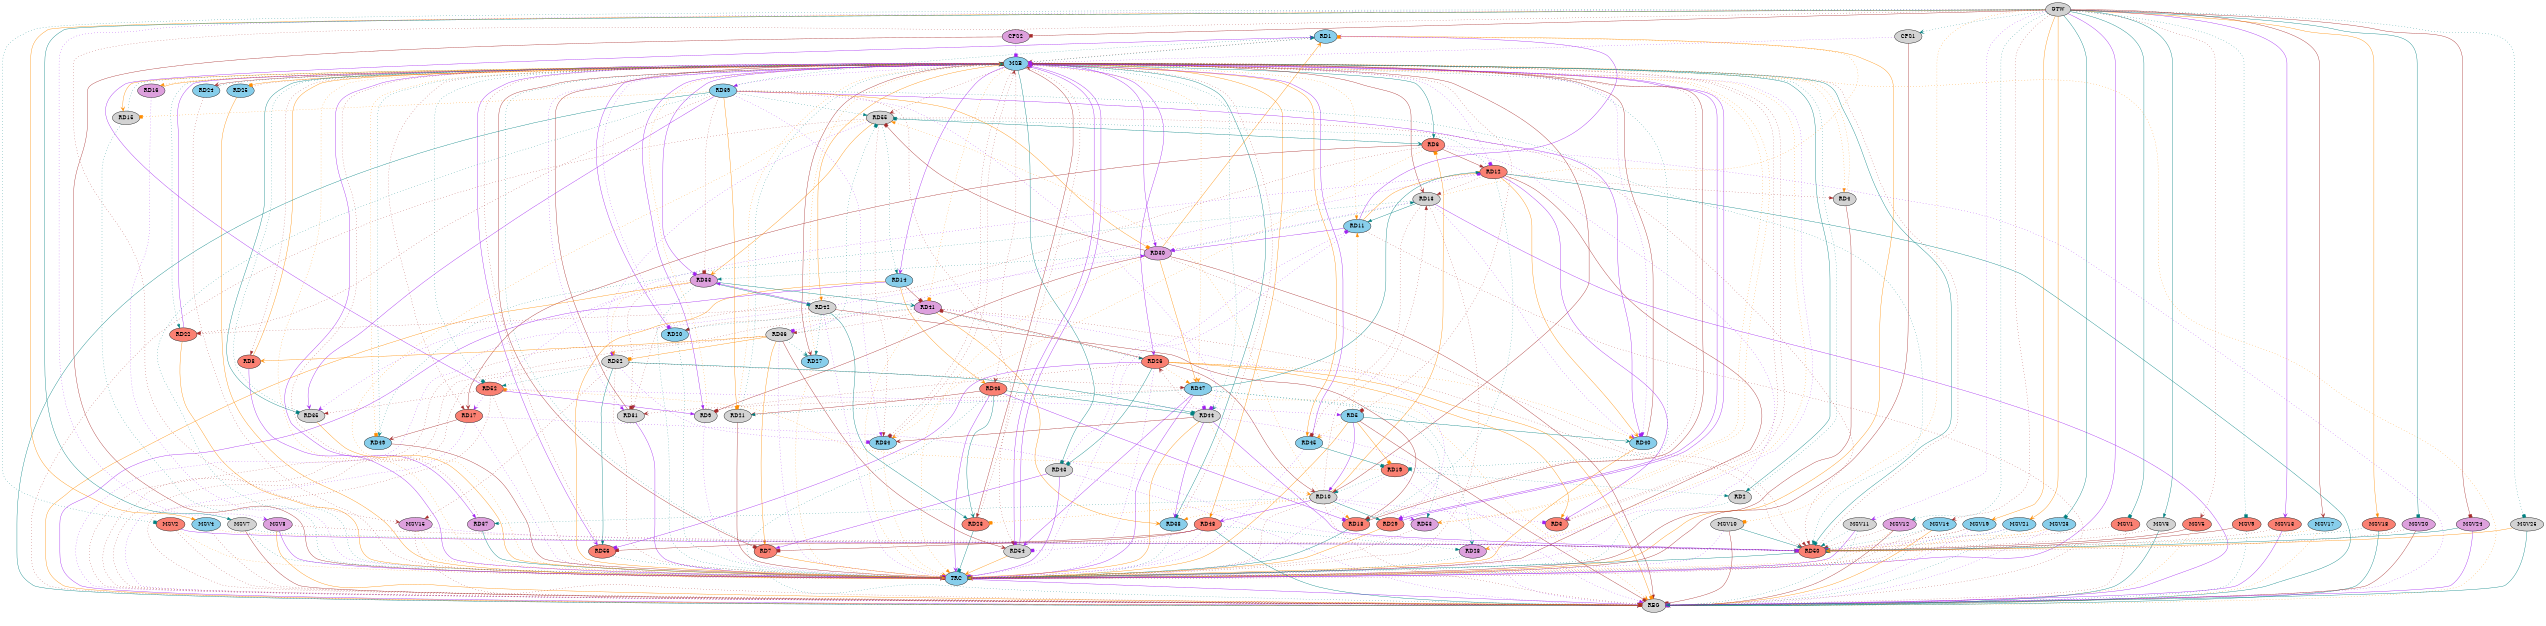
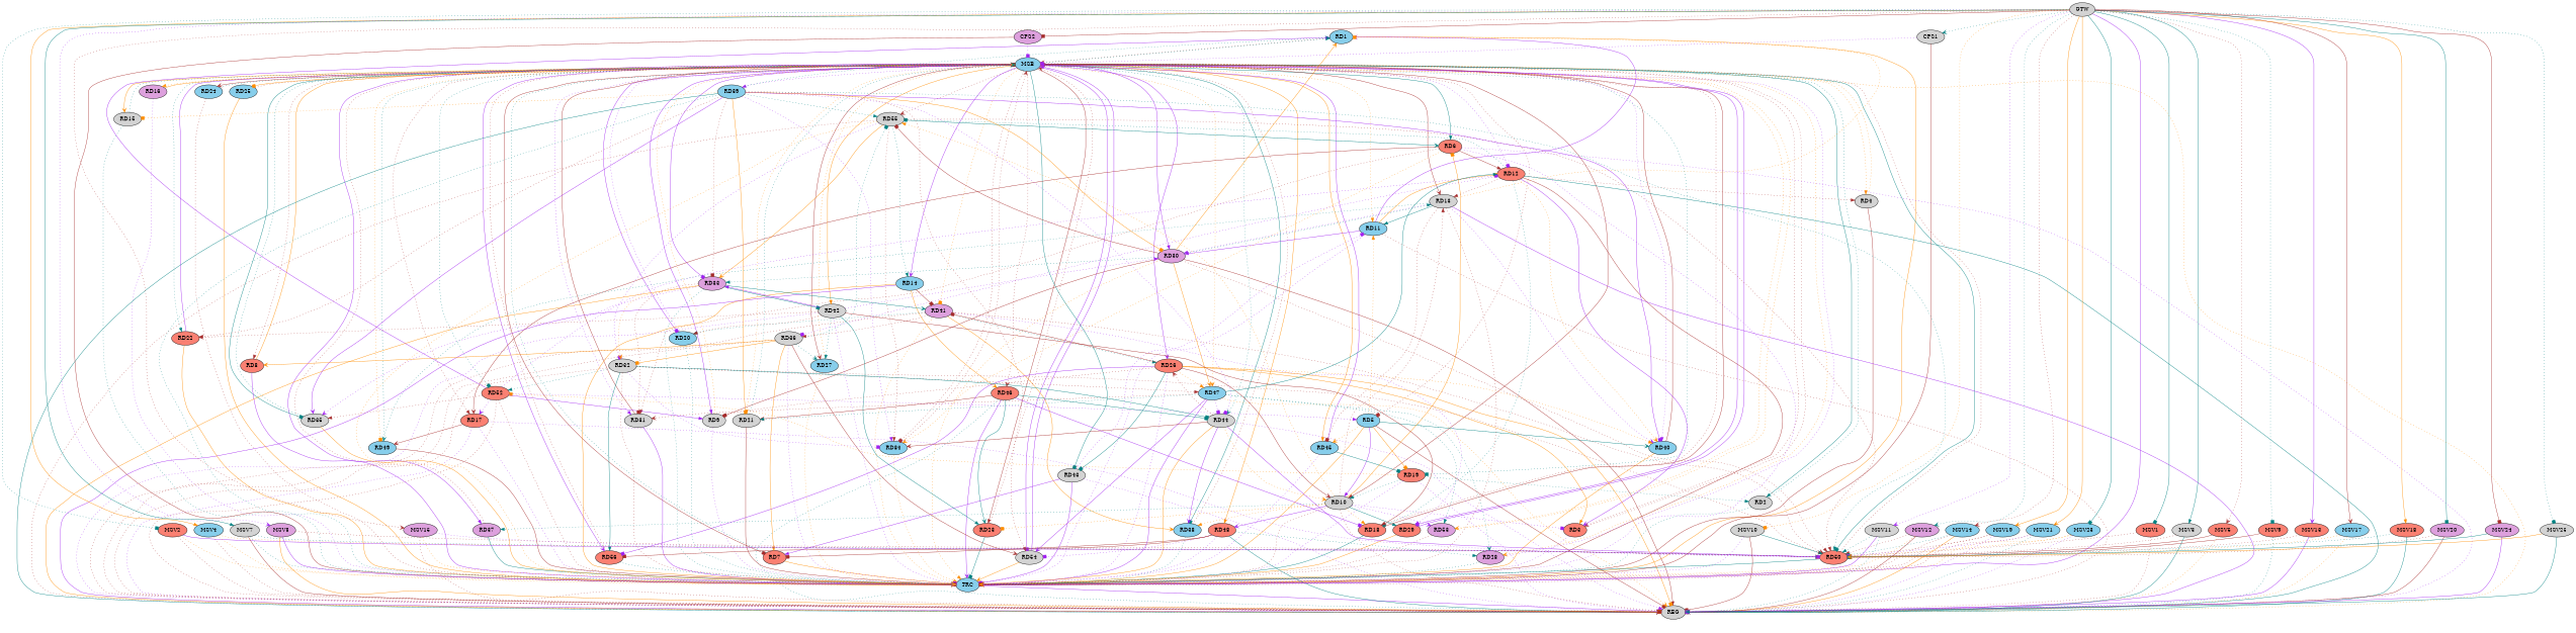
  strict digraph {
    node [fillcolor=lightgrey style=filled]
    edge [arrowhead=normal color=brown style=dotted]
    n1 [fillcolor=skyblue label=RD1]
    n2 [fillcolor=skyblue label=MSB]
    n3 [fillcolor=skyblue label=TRC]
    n4 [label=RD2]
    n5 [fillcolor=salmon label=RD3]
    n6 [label=RD4]
    n7 [fillcolor=skyblue label=RD5]
    n8 [label=RD10]
    n9 [fillcolor=skyblue label=RD11]
    n10 [fillcolor=salmon label=RD19]
    n11 [fillcolor=skyblue label=RD40]
    n12 [fillcolor=skyblue label=RD45]
    n13 [label=REG]
    n14 [fillcolor=salmon label=RD6]
    n15 [fillcolor=salmon label=RD12]
    n16 [fillcolor=salmon label=RD17]
    n17 [label=RD31]
    n18 [fillcolor=skyblue label=RD84]
    n19 [fillcolor=salmon label=RD7]
    n20 [fillcolor=salmon label=RD8]
    n21 [label=RD9]
    n22 [label=RD13]
    n23 [fillcolor=salmon label=RD18]
    n24 [fillcolor=salmon label=RD23]
    n25 [fillcolor=salmon label=RD29]
    n26 [fillcolor=plum label=RD37]
    n27 [fillcolor=skyblue label=RD38]
    n28 [fillcolor=salmon label=RD48]
    n29 [fillcolor=plum label=RD53]
    n30 [label=RD55]
    n31 [fillcolor=plum label=RD30]
    n32 [fillcolor=skyblue label=RD49]
    n33 [fillcolor=skyblue label=RD14]
    n34 [fillcolor=plum label=RD41]
    n35 [fillcolor=salmon label=RD46]
    n36 [label=RD15]
    n37 [fillcolor=plum label=RD16]
    n38 [fillcolor=salmon label=RD50]
    n39 [fillcolor=salmon label=RD52]
    n40 [fillcolor=skyblue label=RD20]
    n41 [label=RD21]
    n42 [fillcolor=salmon label=RD22]
    n43 [fillcolor=skyblue label=RD24]
    n44 [fillcolor=skyblue label=RD25]
    n45 [fillcolor=salmon label=RD26]
    n46 [label=RD43]
    n47 [fillcolor=skyblue label=RD47]
    n48 [fillcolor=salmon label=RD56]
    n49 [fillcolor=skyblue label=RD27]
    n50 [fillcolor=plum label=RD28]
    n51 [fillcolor=plum label=RD33]
    n52 [label=RD44]
    n53 [label=RD35]
    n54 [label=RD42]
    n55 [label=RD54]
    n56 [fillcolor=skyblue label=RD39]
    n57 [label=RD36]
    n58 [label=RD32]
    n59 [label=CPS1]
    n60 [fillcolor=plum label=CPS2]
    n61 [label=GTW]
    n62 [fillcolor=salmon label=MSV1]
    n63 [fillcolor=salmon label=MSV2]
    n64 [label=MSV3]
    n65 [fillcolor=skyblue label=MSV4]
    n66 [fillcolor=salmon label=MSV5]
    n67 [label=MSV7]
    n68 [fillcolor=plum label=MSV8]
    n69 [fillcolor=salmon label=MSV9]
    n70 [label=MSV10]
    n71 [label=MSV11]
    n72 [fillcolor=plum label=MSV12]
    n73 [fillcolor=salmon label=MSV13]
    n74 [fillcolor=skyblue label=MSV14]
    n75 [fillcolor=plum label=MSV15]
    n76 [fillcolor=skyblue label=MSV17]
    n77 [fillcolor=salmon label=MSV18]
    n78 [fillcolor=skyblue label=MSV19]
    n79 [fillcolor=plum label=MSV20]
    n80 [fillcolor=skyblue label=MSV21]
    n81 [fillcolor=skyblue label=MSV23]
    n82 [fillcolor=plum label=MSV24]
    n83 [label=MSV25]
    n1 -> n2 [arrowhead=vee]
    n1 -> n3 [color=darkorange style=solid]
    n2 -> n1 [color=teal]
    n2 -> n4 [color=teal style=solid]
    n2 -> n5 [arrowhead=vee]
    n2 -> n6 [color=darkorange]
    n2 -> n7 [arrowhead=box]
    n2 -> n8 [style=solid]
    n2 -> n9 [color=darkorange]
    n2 -> n10 [arrowhead=box color=teal]
    n2 -> n11 [color=purple]
    n2 -> n12 [color=darkorange style=solid]
    n2 -> n13 [arrowhead=vee color=darkorange]
    n2 -> n14 [color=teal style=solid]
    n2 -> n15 [arrowhead=box color=purple]
    n2 -> n16
    n2 -> n17 [color=purple]
    n2 -> n18 [arrowhead=box]
    n2 -> n19 [arrowhead=box style=solid]
    n2 -> n20
    n2 -> n21 [color=purple style=solid]
    n2 -> n22 [arrowhead=vee style=solid]
    n2 -> n23 [arrowhead=vee]
    n2 -> n24 [style=solid]
    n2 -> n25 [arrowhead=box color=purple style=solid]
    n2 -> n26 [color=purple style=solid]
    n2 -> n27 [arrowhead=box color=teal style=solid]
    n2 -> n28 [color=darkorange style=solid]
    n2 -> n29 [arrowhead=vee color=darkorange]
    n2 -> n30 [arrowhead=vee]
    n2 -> n31 [color=purple style=solid]
    n2 -> n32 [arrowhead=box color=darkorange]
    n2 -> n33 [arrowhead=vee color=purple style=solid]
    n2 -> n34 [arrowhead=box color=darkorange]
    n2 -> n35 [arrowhead=vee]
    n2 -> n36 [arrowhead=vee color=darkorange style=solid]
    n2 -> n37 [color=darkorange]
    n2 -> n38 [arrowhead=box color=teal style=solid]
    n2 -> n39 [arrowhead=box color=teal]
    n2 -> n40 [arrowhead=box color=purple style=solid]
    n2 -> n41 [color=darkorange]
    n2 -> n42 [color=teal]
    n2 -> n43 [arrowhead=vee style=solid]
    n2 -> n44 [arrowhead=box color=darkorange style=solid]
    n2 -> n45 [arrowhead=vee color=purple style=solid]
    n2 -> n46 [arrowhead=box color=teal style=solid]
    n2 -> n47 [arrowhead=vee color=darkorange]
    n2 -> n48 [arrowhead=vee color=purple style=solid]
    n2 -> n49 [arrowhead=vee style=solid]
    n2 -> n50 [arrowhead=vee color=darkorange]
    n2 -> n51 [arrowhead=box color=purple style=solid]
    n2 -> n52 [arrowhead=vee color=teal]
    n2 -> n53 [arrowhead=box color=teal style=solid]
    n2 -> n54 [color=darkorange style=solid]
    n2 -> n55 [arrowhead=box color=purple style=solid]
    n2 -> n56 [color=purple]
    n3 -> n13 [arrowhead=vee color=purple style=solid]
    n4 -> n2 [color=teal]
    n4 -> n3 [arrowhead=box color=teal]
    n5 -> n2 [arrowhead=box]
    n5 -> n3 [arrowhead=box color=purple]
    n6 -> n2 [color=darkorange]
    n6 -> n3 [arrowhead=vee style=solid]
    n7 -> n3 [arrowhead=vee color=darkorange style=solid]
    n7 -> n8 [color=purple style=solid]
    n7 -> n9 [color=darkorange]
    n7 -> n10 [arrowhead=box color=darkorange style=solid]
    n7 -> n11 [arrowhead=vee color=teal style=solid]
    n7 -> n12 [arrowhead=vee color=darkorange]
    n7 -> n13 [arrowhead=box style=solid]
    n8 -> n3 [arrowhead=box]
    n8 -> n5 [arrowhead=box color=purple]
    n8 -> n13 [arrowhead=box]
    n8 -> n14 [arrowhead=box color=darkorange style=solid]
    n8 -> n22
    n8 -> n23 [color=darkorange]
    n8 -> n24 [arrowhead=box color=darkorange]
    n8 -> n25 [color=teal style=solid]
    n8 -> n26 [color=teal]
    n8 -> n27 [color=darkorange]
    n8 -> n28 [arrowhead=vee color=purple style=solid]
    n8 -> n29 [arrowhead=vee color=purple]
    n8 -> n30 [color=darkorange]
    n9 -> n1 [arrowhead=vee color=purple style=solid]
    n9 -> n3 [color=purple]
    n9 -> n13 [arrowhead=box]
    n9 -> n15 [arrowhead=box color=darkorange style=solid]
    n9 -> n31 [color=purple style=solid]
    n10 -> n3 [arrowhead=vee color=purple]
    n10 -> n4 [color=teal]
    n10 -> n8 [color=teal]
    n10 -> n13 [arrowhead=vee color=purple]
    n10 -> n39 [arrowhead=box color=darkorange]
    n11 -> n2 [arrowhead=box style=solid]
    n11 -> n3 [arrowhead=box color=darkorange style=solid]
    n12 -> n2 [arrowhead=box color=purple style=solid]
    n12 -> n3 [arrowhead=vee color=purple]
    n12 -> n10 [arrowhead=box color=teal style=solid]
    n14 -> n3 [arrowhead=box color=purple]
    n14 -> n13 [color=purple]
    n14 -> n15 [style=solid]
    n14 -> n16 [arrowhead=vee style=solid]
    n14 -> n17
    n14 -> n18 [arrowhead=vee color=darkorange]
    n15 -> n3 [style=solid]
    n15 -> n5 [arrowhead=vee color=purple style=solid]
    n15 -> n6
-   n15 -> n11 [arrowhead=vee color=darkorange style=solid]
+   n15 -> n11 [arrowhead=vee color=darkorange]
    n15 -> n13 [arrowhead=vee color=teal style=solid]
    n15 -> n22
    n15 -> n23 [arrowhead=box color=teal]
    n15 -> n30 [arrowhead=box color=teal]
    n15 -> n57 [arrowhead=box color=purple]
    n16 -> n3 [color=purple]
    n16 -> n13 [color=purple]
    n16 -> n32 [arrowhead=vee style=solid]
    n16 -> n38 [arrowhead=vee color=purple]
    n17 -> n2 [arrowhead=vee style=solid]
    n17 -> n3 [arrowhead=box color=purple style=solid]
    n18 -> n2 [arrowhead=vee]
    n18 -> n3 [arrowhead=vee color=darkorange]
    n19 -> n2 [arrowhead=box color=teal]
    n19 -> n3 [color=darkorange style=solid]
    n20 -> n2 [arrowhead=vee color=darkorange style=solid]
    n20 -> n3 [arrowhead=vee color=purple style=solid]
    n21 -> n2 [color=darkorange]
    n21 -> n3 [color=purple]
    n22 -> n1 [arrowhead=box color=darkorange]
    n22 -> n3
    n22 -> n9 [color=teal style=solid]
    n22 -> n11 [arrowhead=vee color=purple]
    n22 -> n12 [arrowhead=box]
    n22 -> n13 [arrowhead=box color=purple style=solid]
    n22 -> n31 [color=purple]
    n22 -> n32 [arrowhead=vee color=teal]
    n23 -> n2 [style=solid]
    n23 -> n3 [arrowhead=box color=teal style=solid]
    n24 -> n2 [arrowhead=vee]
    n24 -> n3 [arrowhead=box color=teal style=solid]
    n25 -> n2 [arrowhead=box color=purple style=solid]
    n25 -> n3 [arrowhead=vee color=darkorange style=solid]
    n26 -> n2 [arrowhead=box]
    n26 -> n3 [color=teal style=solid]
    n27 -> n2
    n27 -> n3 [arrowhead=box color=teal]
    n28 -> n3 [arrowhead=vee color=purple]
    n28 -> n13 [arrowhead=vee color=teal style=solid]
    n28 -> n19 [arrowhead=box style=solid]
    n28 -> n48 [arrowhead=box style=solid]
    n28 -> n50 [color=teal]
    n28 -> n55 [arrowhead=box color=purple]
    n29 -> n2 [arrowhead=box color=darkorange]
    n29 -> n3 [arrowhead=vee]
    n30 -> n3 [arrowhead=vee color=darkorange]
    n30 -> n13
    n30 -> n14 [arrowhead=vee color=teal style=solid]
    n30 -> n18
    n30 -> n33 [color=teal]
    n30 -> n38
    n30 -> n51 [arrowhead=vee color=darkorange style=solid]
    n30 -> n58 [arrowhead=box color=purple]
    n31 -> n1 [arrowhead=vee color=darkorange style=solid]
    n31 -> n3 [color=darkorange]
    n31 -> n13 [style=solid]
    n31 -> n21 [arrowhead=box style=solid]
    n31 -> n22 [color=teal]
    n31 -> n30 [arrowhead=box style=solid]
    n31 -> n38
    n31 -> n47 [arrowhead=vee color=darkorange style=solid]
    n31 -> n51 [color=teal]
    n32 -> n2 [color=teal]
    n32 -> n3 [style=solid]
    n33 -> n3 [arrowhead=vee color=darkorange style=solid]
    n33 -> n13 [arrowhead=box color=purple style=solid]
    n33 -> n34 [arrowhead=box style=solid]
    n33 -> n35 [arrowhead=vee color=darkorange style=solid]
    n34 -> n3 [arrowhead=vee color=darkorange]
    n34 -> n13 [arrowhead=vee]
    n34 -> n25 [color=purple]
    n34 -> n27 [arrowhead=vee color=darkorange style=solid]
    n34 -> n38 [arrowhead=vee]
    n34 -> n40 [color=teal]
    n34 -> n45 [color=teal]
    n34 -> n57
    n35 -> n3 [arrowhead=vee color=purple style=solid]
    n35 -> n13 [arrowhead=box color=teal]
    n35 -> n23 [arrowhead=box color=purple style=solid]
    n35 -> n24 [arrowhead=vee color=teal style=solid]
    n35 -> n41 [arrowhead=vee style=solid]
    n35 -> n52 [arrowhead=box color=teal style=solid]
    n36 -> n2 [arrowhead=vee color=teal]
    n36 -> n3 [arrowhead=box color=teal]
    n37 -> n2 [color=darkorange style=solid]
    n37 -> n3 [color=purple]
    n38 -> n2
    n38 -> n3 [color=teal style=solid]
    n39 -> n1 [color=purple style=solid]
    n39 -> n3 [arrowhead=box]
    n39 -> n7 [color=purple]
    n39 -> n13 [arrowhead=box]
    n39 -> n15 [arrowhead=box color=purple]
    n39 -> n16 [arrowhead=vee color=purple]
    n39 -> n21 [color=purple style=solid]
    n39 -> n53
    n40 -> n2 [arrowhead=vee color=purple]
    n40 -> n3 [color=teal]
    n41 -> n2 [color=teal]
    n41 -> n3 [arrowhead=vee style=solid]
    n42 -> n2 [color=purple style=solid]
    n42 -> n3 [arrowhead=box color=darkorange style=solid]
    n43 -> n2 [arrowhead=box color=teal]
    n43 -> n3 [arrowhead=vee]
    n44 -> n2 [arrowhead=box]
    n44 -> n3 [color=darkorange style=solid]
    n45 -> n3 [color=purple]
    n45 -> n5 [color=darkorange style=solid]
    n45 -> n8 [arrowhead=vee style=solid]
    n45 -> n11 [color=darkorange]
    n45 -> n13 [arrowhead=box color=darkorange style=solid]
    n45 -> n21
    n45 -> n34 [arrowhead=box style=solid]
    n45 -> n46 [arrowhead=box color=teal style=solid]
    n45 -> n47 [color=darkorange]
    n45 -> n48 [arrowhead=box color=purple style=solid]
    n46 -> n3 [arrowhead=box color=purple style=solid]
    n46 -> n9 [arrowhead=box color=purple]
    n46 -> n13 [color=purple]
    n46 -> n19 [color=purple style=solid]
    n47 -> n3 [color=purple style=solid]
    n47 -> n13 [arrowhead=vee color=darkorange]
    n47 -> n15 [color=teal style=solid]
    n47 -> n17 [arrowhead=vee]
    n47 -> n29 [color=teal]
    n47 -> n41 [color=teal]
    n47 -> n50 [arrowhead=vee color=teal]
    n47 -> n52 [arrowhead=box color=purple]
    n47 -> n55 [arrowhead=vee color=purple style=solid]
    n48 -> n2 [arrowhead=vee]
    n48 -> n3 [arrowhead=box color=teal]
    n49 -> n2 [color=darkorange]
    n49 -> n3 [arrowhead=box color=darkorange]
    n50 -> n2 [color=purple]
    n50 -> n3 [arrowhead=box color=teal]
    n51 -> n3 [arrowhead=vee color=teal]
    n51 -> n13 [arrowhead=vee color=darkorange style=solid]
    n51 -> n17 [arrowhead=box]
    n51 -> n34 [arrowhead=vee color=teal style=solid]
    n51 -> n53 [arrowhead=vee color=purple]
    n51 -> n54 [arrowhead=box color=teal style=solid]
    n51 -> n58 [arrowhead=vee color=darkorange]
    n52 -> n3 [arrowhead=vee color=darkorange style=solid]
    n52 -> n8 [arrowhead=vee color=darkorange]
    n52 -> n13 [color=purple]
    n52 -> n18 [arrowhead=vee style=solid]
    n52 -> n27 [arrowhead=vee color=purple style=solid]
    n52 -> n38 [color=purple style=solid]
    n52 -> n45 [arrowhead=vee]
    n53 -> n2 [arrowhead=vee color=teal]
    n53 -> n3 [arrowhead=box color=darkorange style=solid]
    n54 -> n3 [arrowhead=box color=purple]
    n54 -> n13 [color=purple]
    n54 -> n23 [style=solid]
    n54 -> n24 [color=teal style=solid]
    n54 -> n31 [color=purple]
    n54 -> n40
    n54 -> n42 [arrowhead=vee]
    n54 -> n49 [color=teal]
    n54 -> n51 [color=purple style=solid]
    n55 -> n2 [color=purple style=solid]
    n55 -> n3 [arrowhead=vee color=darkorange style=solid]
    n56 -> n1 [arrowhead=vee color=teal]
    n56 -> n3 [color=teal]
    n56 -> n11 [arrowhead=box color=purple style=solid]
    n56 -> n13 [arrowhead=vee color=teal style=solid]
    n56 -> n18 [color=purple]
    n56 -> n30 [color=teal]
    n56 -> n31 [arrowhead=box color=darkorange style=solid]
    n56 -> n36 [arrowhead=box color=darkorange]
    n56 -> n38 [color=teal]
    n56 -> n41 [arrowhead=box color=darkorange style=solid]
    n56 -> n42
    n56 -> n51 [arrowhead=box]
    n56 -> n52 [arrowhead=box color=purple]
    n56 -> n53 [arrowhead=vee color=purple style=solid]
    n56 -> n55
    n57 -> n3 [arrowhead=box color=purple]
    n57 -> n13 [arrowhead=vee]
    n57 -> n19 [color=darkorange style=solid]
    n57 -> n20 [arrowhead=vee color=darkorange style=solid]
    n57 -> n30 [arrowhead=box color=teal]
    n57 -> n49 [arrowhead=vee color=teal]
    n57 -> n55 [arrowhead=vee style=solid]
    n57 -> n58 [arrowhead=box color=darkorange style=solid]
    n58 -> n3 [arrowhead=box]
    n58 -> n13 [arrowhead=vee]
    n58 -> n18 [arrowhead=box color=purple]
-   n58 -> n75
+   n58 -> n38
    n58 -> n39 [color=teal]
    n58 -> n47
    n58 -> n48 [color=teal style=solid]
    n58 -> n52 [arrowhead=box color=teal style=solid]
    n59 -> n2 [arrowhead=box color=purple]
    n59 -> n3 [style=solid]
    n60 -> n2 [arrowhead=box color=purple]
    n60 -> n3 [arrowhead=box style=solid]
    n61 -> n3 [arrowhead=box color=purple style=solid]
    n61 -> n59 [arrowhead=vee color=teal]
    n61 -> n60 [arrowhead=box style=solid]
    n61 -> n62 [arrowhead=box color=teal style=solid]
    n61 -> n63 [arrowhead=box color=teal]
    n61 -> n64 [color=teal style=solid]
    n61 -> n65 [color=darkorange style=solid]
    n61 -> n66 [arrowhead=vee]
    n61 -> n67 [color=teal style=solid]
    n61 -> n68 [arrowhead=vee color=purple]
    n61 -> n69 [arrowhead=box color=teal]
    n61 -> n70 [arrowhead=box color=darkorange]
    n61 -> n71 [arrowhead=vee color=purple]
    n61 -> n72 [arrowhead=vee color=teal]
    n61 -> n73 [arrowhead=vee color=purple style=solid]
    n61 -> n74 [arrowhead=vee]
    n61 -> n75 [arrowhead=vee]
    n61 -> n76 [arrowhead=vee style=solid]
    n61 -> n77 [color=darkorange style=solid]
    n61 -> n78 [arrowhead=vee color=darkorange style=solid]
    n61 -> n79 [arrowhead=box color=teal style=solid]
    n61 -> n80 [arrowhead=vee color=darkorange style=solid]
    n61 -> n81 [arrowhead=box color=teal style=solid]
    n61 -> n82 [arrowhead=box style=solid]
    n61 -> n83 [arrowhead=box color=teal]
    n62 -> n13
    n62 -> n38 [arrowhead=vee]
    n63 -> n3 [arrowhead=vee color=darkorange]
    n63 -> n13 [arrowhead=vee]
    n63 -> n38 [color=purple style=solid]
    n64 -> n13 [arrowhead=box color=teal style=solid]
    n64 -> n38
-   n2 -> n3 [color=darkorange]
+   n65 -> n3 [color=darkorange]
    n65 -> n13 [arrowhead=box]
    n65 -> n38 [arrowhead=box color=darkorange]
    n66 -> n13 [arrowhead=box color=darkorange]
    n66 -> n38 [style=solid]
    n67 -> n3 [arrowhead=vee color=teal]
    n67 -> n13 [arrowhead=box style=solid]
    n67 -> n38 [color=teal]
    n68 -> n3 [arrowhead=vee color=purple style=solid]
    n68 -> n13 [arrowhead=box color=darkorange style=solid]
    n68 -> n38 [arrowhead=vee]
    n69 -> n13 [arrowhead=box color=teal]
    n69 -> n38 [style=solid]
    n70 -> n3 [color=purple]
    n70 -> n13 [arrowhead=box style=solid]
    n70 -> n38 [arrowhead=vee color=teal style=solid]
    n71 -> n3 [color=purple style=solid]
    n71 -> n13 [arrowhead=box color=teal]
    n71 -> n38 [color=teal]
    n72 -> n3 [arrowhead=box color=darkorange]
    n72 -> n13 [arrowhead=box style=solid]
    n72 -> n38
    n73 -> n13 [arrowhead=box color=purple style=solid]
    n73 -> n38
    n74 -> n3 [arrowhead=vee]
    n74 -> n13 [color=darkorange style=solid]
    n74 -> n38 [arrowhead=box color=teal]
    n75 -> n3 [arrowhead=vee color=darkorange]
    n75 -> n13 [arrowhead=box]
    n75 -> n38 [arrowhead=box color=purple]
    n76 -> n13 [arrowhead=box color=darkorange]
    n76 -> n38 [color=darkorange]
    n77 -> n13 [arrowhead=box color=teal style=solid]
    n77 -> n38 [arrowhead=vee color=teal]
    n78 -> n3 [arrowhead=box]
    n78 -> n13 [arrowhead=box color=purple]
    n78 -> n38 [arrowhead=box]
    n79 -> n13 [arrowhead=vee style=solid]
    n79 -> n38 [arrowhead=box]
-   n80 -> n3 [arrowhead=box color=teal]
+   n80 -> n3 [arrowhead=box]
    n80 -> n13 [color=teal]
    n80 -> n38 [arrowhead=box color=purple]
    n81 -> n3 [arrowhead=vee color=darkorange]
    n81 -> n13 [color=purple]
    n81 -> n38 [arrowhead=vee color=darkorange]
    n82 -> n13 [arrowhead=vee color=purple style=solid]
    n82 -> n38 [arrowhead=box color=teal style=solid]
    n83 -> n13 [color=teal style=solid]
    n83 -> n38 [arrowhead=vee color=darkorange style=solid]
  }
